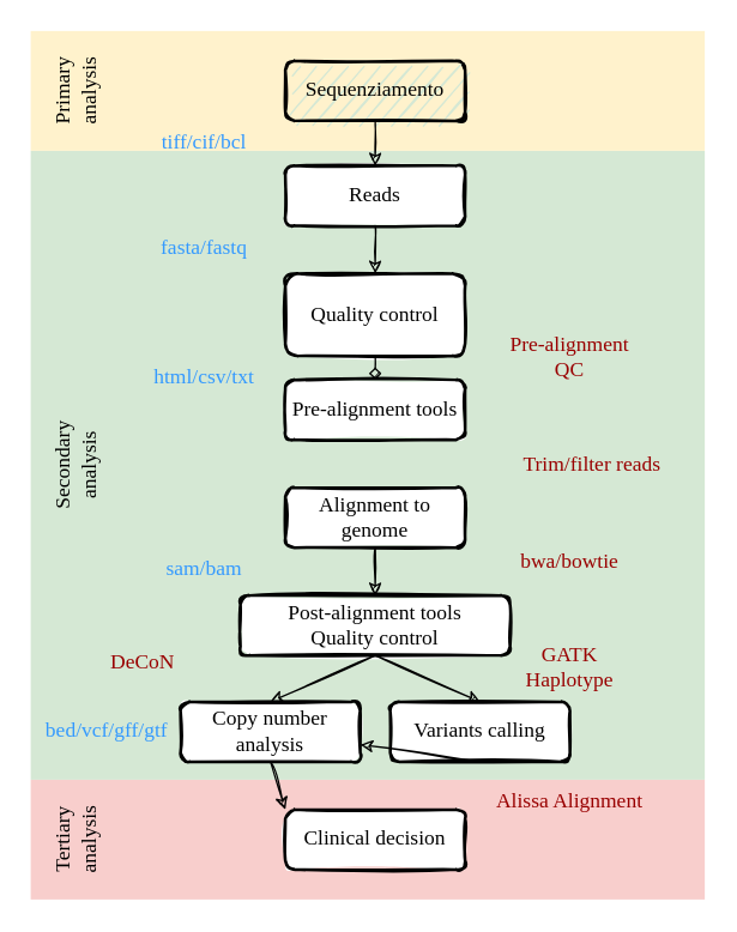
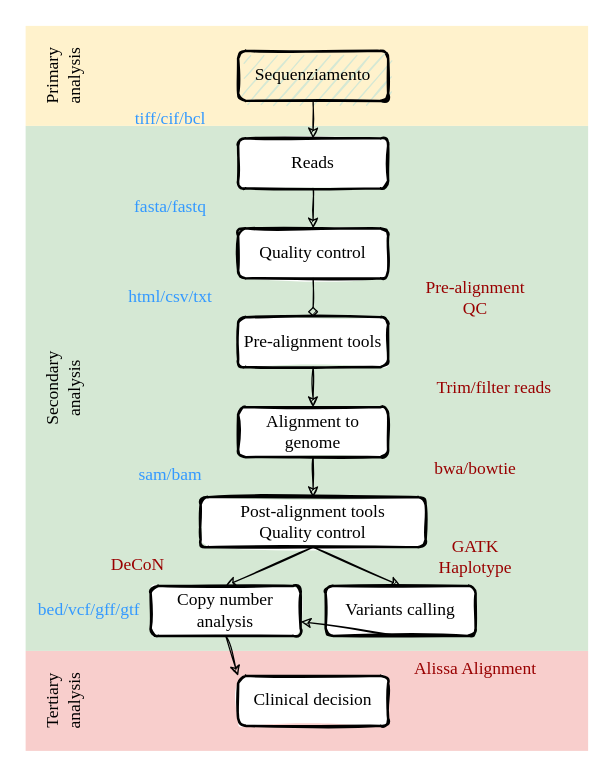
  <mxCell id="0" />
  <mxCell id="1" parent="0" />
  <mxCell id="2" value="" style="rounded=0;whiteSpace=wrap;html=1;glass=0;sketch=0;strokeWidth=2;fontSize=14;fillColor=#f8cecc;strokeColor=none;shadow=0;" vertex="1" parent="1"><mxGeometry x="20" y="520" width="450" height="80" as="geometry" /></mxCell>
  <mxCell id="3" value="" style="rounded=0;whiteSpace=wrap;html=1;glass=0;sketch=0;strokeWidth=2;fontSize=14;fillColor=#d5e8d4;strokeColor=none;shadow=0;" vertex="1" parent="1"><mxGeometry x="20" y="100" width="450" height="420" as="geometry" /></mxCell>
  <mxCell id="4" value="" style="rounded=0;whiteSpace=wrap;html=1;glass=0;sketch=0;strokeWidth=2;fontSize=14;fillColor=#fff2cc;strokeColor=none;shadow=0;" vertex="1" parent="1"><mxGeometry x="20" y="20" width="450" height="80" as="geometry" /></mxCell>
  <mxCell id="5" value="Reads" style="rounded=1;whiteSpace=wrap;html=1;sketch=1;strokeWidth=2;glass=0;fontFamily=Architects Daughter;fontSource=https%3A%2F%2Ffonts.googleapis.com%2Fcss%3Ffamily%3DArchitects%2BDaughter;fontSize=14;" vertex="1" parent="1"><mxGeometry x="190" y="110" width="120" height="40" as="geometry" /></mxCell>
- <mxCell id="6" value="Quality control" style="rounded=1;whiteSpace=wrap;html=1;sketch=1;strokeWidth=2;glass=0;fontFamily=Architects Daughter;fontSource=https%3A%2F%2Ffonts.googleapis.com%2Fcss%3Ffamily%3DArchitects%2BDaughter;fontSize=14;" vertex="1" parent="1"><mxGeometry x="190" y="182" width="120" height="55" as="geometry" /></mxCell>
+ <mxCell id="6" value="Quality control" style="rounded=1;whiteSpace=wrap;html=1;sketch=1;strokeWidth=2;glass=0;fontFamily=Architects Daughter;fontSource=https%3A%2F%2Ffonts.googleapis.com%2Fcss%3Ffamily%3DArchitects%2BDaughter;fontSize=14;" vertex="1" parent="1"><mxGeometry x="190" y="182" width="120" height="40" as="geometry" /></mxCell>
  <mxCell id="7" value="Pre-alignment tools" style="rounded=1;whiteSpace=wrap;html=1;sketch=1;strokeWidth=2;glass=0;fontFamily=Architects Daughter;fontSource=https%3A%2F%2Ffonts.googleapis.com%2Fcss%3Ffamily%3DArchitects%2BDaughter;fontSize=14;" vertex="1" parent="1"><mxGeometry x="190" y="253" width="120" height="40" as="geometry" /></mxCell>
  <mxCell id="8" value="Alignment to genome" style="rounded=1;whiteSpace=wrap;html=1;sketch=1;strokeWidth=2;glass=0;fontFamily=Architects Daughter;fontSource=https%3A%2F%2Ffonts.googleapis.com%2Fcss%3Ffamily%3DArchitects%2BDaughter;fontSize=14;" vertex="1" parent="1"><mxGeometry x="190" y="325" width="120" height="40" as="geometry" /></mxCell>
  <mxCell id="9" value="&lt;div&gt;Post-alignment tools&lt;/div&gt;Quality control" style="rounded=1;whiteSpace=wrap;html=1;sketch=1;strokeWidth=2;glass=0;fontFamily=Architects Daughter;fontSource=https%3A%2F%2Ffonts.googleapis.com%2Fcss%3Ffamily%3DArchitects%2BDaughter;fontSize=14;" vertex="1" parent="1"><mxGeometry x="160" y="397" width="180" height="40" as="geometry" /></mxCell>
  <mxCell id="10" value="Variants calling" style="rounded=1;whiteSpace=wrap;html=1;sketch=1;strokeWidth=2;glass=0;fontFamily=Architects Daughter;fontSource=https%3A%2F%2Ffonts.googleapis.com%2Fcss%3Ffamily%3DArchitects%2BDaughter;fontSize=14;" vertex="1" parent="1"><mxGeometry x="260" y="468" width="120" height="40" as="geometry" /></mxCell>
  <mxCell id="11" value="Copy number analysis" style="rounded=1;whiteSpace=wrap;html=1;sketch=1;strokeWidth=2;glass=0;fontFamily=Architects Daughter;fontSource=https%3A%2F%2Ffonts.googleapis.com%2Fcss%3Ffamily%3DArchitects%2BDaughter;fontSize=14;" vertex="1" parent="1"><mxGeometry x="120" y="468" width="120" height="40" as="geometry" /></mxCell>
  <mxCell id="12" value="&lt;span&gt;Clinical decision&lt;/span&gt;" style="rounded=1;whiteSpace=wrap;html=1;sketch=1;strokeWidth=2;glass=0;fontFamily=Architects Daughter;fontSource=https%3A%2F%2Ffonts.googleapis.com%2Fcss%3Ffamily%3DArchitects%2BDaughter;fontSize=14;" vertex="1" parent="1"><mxGeometry x="190" y="540" width="120" height="40" as="geometry" /></mxCell>
  <mxCell id="13" value="" style="endArrow=classic;html=1;rounded=0;sketch=1;fontSize=14;exitX=0.5;exitY=1;exitDx=0;exitDy=0;" edge="1" parent="1" source="5" target="6"><mxGeometry width="50" height="50" relative="1" as="geometry"><mxPoint x="280" y="380" as="sourcePoint" /><mxPoint x="330" y="330" as="targetPoint" /></mxGeometry></mxCell>
  <mxCell id="14" value="" style="endArrow=diamond;html=1;rounded=0;sketch=1;fontSize=14;exitX=0.5;exitY=1;exitDx=0;exitDy=0;entryX=0.5;entryY=0;entryDx=0;entryDy=0;" edge="1" parent="1" source="6" target="7"><mxGeometry width="50" height="50" relative="1" as="geometry"><mxPoint x="250" y="230" as="sourcePoint" /><mxPoint x="280" y="240" as="targetPoint" /></mxGeometry></mxCell>
+ <mxCell id="15" value="" style="endArrow=classic;html=1;rounded=0;sketch=1;fontSize=14;exitX=0.5;exitY=1;exitDx=0;exitDy=0;entryX=0.5;entryY=0;entryDx=0;entryDy=0;" edge="1" parent="1" source="7" target="8"><mxGeometry width="50" height="50" relative="1" as="geometry"><mxPoint x="260" y="232" as="sourcePoint" /><mxPoint x="260" y="263" as="targetPoint" /></mxGeometry></mxCell>
  <mxCell id="16" value="" style="endArrow=classic;html=1;rounded=0;sketch=1;fontSize=14;exitX=0.5;exitY=1;exitDx=0;exitDy=0;entryX=0.5;entryY=0;entryDx=0;entryDy=0;" edge="1" parent="1" source="8" target="9"><mxGeometry width="50" height="50" relative="1" as="geometry"><mxPoint x="280" y="252" as="sourcePoint" /><mxPoint x="280" y="283" as="targetPoint" /></mxGeometry></mxCell>
  <mxCell id="17" value="" style="endArrow=classic;html=1;rounded=0;sketch=1;fontSize=14;exitX=0.5;exitY=1;exitDx=0;exitDy=0;entryX=0.5;entryY=0;entryDx=0;entryDy=0;" edge="1" parent="1" source="9" target="10"><mxGeometry width="50" height="50" relative="1" as="geometry"><mxPoint x="290" y="262" as="sourcePoint" /><mxPoint x="290" y="293" as="targetPoint" /></mxGeometry></mxCell>
  <mxCell id="18" value="" style="endArrow=classic;html=1;rounded=0;sketch=1;fontSize=14;exitX=0.5;exitY=1;exitDx=0;exitDy=0;entryX=0.5;entryY=0;entryDx=0;entryDy=0;" edge="1" parent="1" source="9" target="11"><mxGeometry width="50" height="50" relative="1" as="geometry"><mxPoint x="310" y="282" as="sourcePoint" /><mxPoint x="310" y="313" as="targetPoint" /></mxGeometry></mxCell>
  <mxCell id="19" value="" style="endArrow=classic;html=1;rounded=0;sketch=1;fontSize=14;exitX=0.5;exitY=1;exitDx=0;exitDy=0;" edge="1" parent="1" source="10" target="11"><mxGeometry width="50" height="50" relative="1" as="geometry"><mxPoint x="340" y="520" as="sourcePoint" /><mxPoint x="330" y="333" as="targetPoint" /></mxGeometry></mxCell>
  <mxCell id="20" value="" style="endArrow=classic;html=1;rounded=0;sketch=1;fontSize=14;exitX=0.5;exitY=1;exitDx=0;exitDy=0;entryX=0;entryY=0;entryDx=0;entryDy=0;" edge="1" parent="1" source="11" target="12"><mxGeometry width="50" height="50" relative="1" as="geometry"><mxPoint x="340" y="312" as="sourcePoint" /><mxPoint x="340" y="343" as="targetPoint" /></mxGeometry></mxCell>
  <mxCell id="21" value="Sequenziamento" style="rounded=1;whiteSpace=wrap;html=1;sketch=1;strokeWidth=2;glass=0;fontFamily=Architects Daughter;fontSource=https%3A%2F%2Ffonts.googleapis.com%2Fcss%3Ffamily%3DArchitects%2BDaughter;fontSize=14;fillColor=#d5e8d4;" vertex="1" parent="1"><mxGeometry x="190" y="40" width="120" height="40" as="geometry" /></mxCell>
  <mxCell id="22" value="" style="endArrow=classic;html=1;rounded=0;sketch=1;fontSize=14;exitX=0.5;exitY=1;exitDx=0;exitDy=0;" edge="1" parent="1" source="21"><mxGeometry width="50" height="50" relative="1" as="geometry"><mxPoint x="260" y="160" as="sourcePoint" /><mxPoint x="250" y="110" as="targetPoint" /></mxGeometry></mxCell>
  <mxCell id="23" value="&lt;div&gt;&lt;font data-font-src=&quot;https://fonts.googleapis.com/css?family=Architects+Daughter&quot; face=&quot;Architects Daughter&quot;&gt;Primary&lt;/font&gt;&lt;/div&gt;&lt;div&gt;&lt;font data-font-src=&quot;https://fonts.googleapis.com/css?family=Architects+Daughter&quot; face=&quot;Architects Daughter&quot;&gt;analysis&lt;br&gt;&lt;/font&gt;&lt;/div&gt;" style="text;html=1;strokeColor=none;fillColor=none;align=center;verticalAlign=middle;whiteSpace=wrap;rounded=0;shadow=0;glass=0;sketch=0;strokeWidth=2;fontSize=14;rotation=-90;" vertex="1" parent="1"><mxGeometry x="20" y="45" width="60" height="30" as="geometry" /></mxCell>
  <mxCell id="24" value="&lt;div&gt;&lt;font data-font-src=&quot;https://fonts.googleapis.com/css?family=Architects+Daughter&quot; face=&quot;Architects Daughter&quot;&gt;Secondary&lt;/font&gt;&lt;/div&gt;&lt;div&gt;&lt;font data-font-src=&quot;https://fonts.googleapis.com/css?family=Architects+Daughter&quot; face=&quot;Architects Daughter&quot;&gt;analysis&lt;br&gt;&lt;/font&gt;&lt;/div&gt;" style="text;html=1;strokeColor=none;fillColor=none;align=center;verticalAlign=middle;whiteSpace=wrap;rounded=0;shadow=0;glass=0;sketch=0;strokeWidth=2;fontSize=14;rotation=-90;" vertex="1" parent="1"><mxGeometry x="20" y="295" width="60" height="30" as="geometry" /></mxCell>
  <mxCell id="25" value="&lt;div&gt;&lt;font data-font-src=&quot;https://fonts.googleapis.com/css?family=Architects+Daughter&quot; face=&quot;Architects Daughter&quot;&gt;Tertiary&lt;/font&gt;&lt;/div&gt;&lt;div&gt;&lt;font data-font-src=&quot;https://fonts.googleapis.com/css?family=Architects+Daughter&quot; face=&quot;Architects Daughter&quot;&gt;analysis&lt;br&gt;&lt;/font&gt;&lt;/div&gt;" style="text;html=1;strokeColor=none;fillColor=none;align=center;verticalAlign=middle;whiteSpace=wrap;rounded=0;shadow=0;glass=0;sketch=0;strokeWidth=2;fontSize=14;rotation=-90;" vertex="1" parent="1"><mxGeometry x="20" y="545" width="60" height="30" as="geometry" /></mxCell>
  <mxCell id="26" value="tiff/cif/bcl" style="text;html=1;strokeColor=none;fillColor=none;align=center;verticalAlign=middle;whiteSpace=wrap;rounded=0;shadow=0;glass=0;sketch=0;strokeWidth=2;fontFamily=Share Tech Mono ;fontSource=https%3A%2F%2Ffonts.googleapis.com%2Fcss%3Ffamily%3DShare%2BTech%2BMono%2B;fontSize=14;fontColor=#3399FF;" vertex="1" parent="1"><mxGeometry x="106" y="80" width="60" height="30" as="geometry" /></mxCell>
  <mxCell id="27" value="fasta/fastq" style="text;html=1;strokeColor=none;fillColor=none;align=center;verticalAlign=middle;whiteSpace=wrap;rounded=0;shadow=0;glass=0;sketch=0;strokeWidth=2;fontFamily=Share Tech Mono ;fontSource=https%3A%2F%2Ffonts.googleapis.com%2Fcss%3Ffamily%3DShare%2BTech%2BMono%2B;fontSize=14;fontColor=#3399FF;" vertex="1" parent="1"><mxGeometry x="106" y="150" width="60" height="30" as="geometry" /></mxCell>
- <mxCell id="28" value="html/csv/txt" style="text;html=1;strokeColor=none;fillColor=none;align=center;verticalAlign=middle;whiteSpace=wrap;rounded=0;shadow=0;glass=0;sketch=0;strokeWidth=2;fontFamily=Share Tech Mono ;fontSource=https%3A%2F%2Ffonts.googleapis.com%2Fcss%3Ffamily%3DShare%2BTech%2BMono%2B;fontSize=14;fontColor=#3399FF;" vertex="1" parent="1"><mxGeometry x="106" y="237" width="60" height="30" as="geometry" /></mxCell>
+ <mxCell id="28" value="html/csv/txt" style="text;html=1;strokeColor=none;fillColor=none;align=center;verticalAlign=middle;whiteSpace=wrap;rounded=0;shadow=0;glass=0;sketch=0;strokeWidth=2;fontFamily=Share Tech Mono ;fontSource=https%3A%2F%2Ffonts.googleapis.com%2Fcss%3Ffamily%3DShare%2BTech%2BMono%2B;fontSize=14;fontColor=#3399FF;" vertex="1" parent="1"><mxGeometry x="106" y="222" width="60" height="30" as="geometry" /></mxCell>
  <mxCell id="29" value="sam/bam" style="text;html=1;strokeColor=none;fillColor=none;align=center;verticalAlign=middle;whiteSpace=wrap;rounded=0;shadow=0;glass=0;sketch=0;strokeWidth=2;fontFamily=Share Tech Mono ;fontSource=https%3A%2F%2Ffonts.googleapis.com%2Fcss%3Ffamily%3DShare%2BTech%2BMono%2B;fontSize=14;fontColor=#3399FF;" vertex="1" parent="1"><mxGeometry x="106" y="365" width="60" height="30" as="geometry" /></mxCell>
  <mxCell id="30" value="bed/vcf/gff/gtf" style="text;html=1;strokeColor=none;fillColor=none;align=center;verticalAlign=middle;whiteSpace=wrap;rounded=0;shadow=0;glass=0;sketch=0;strokeWidth=2;fontFamily=Share Tech Mono ;fontSource=https%3A%2F%2Ffonts.googleapis.com%2Fcss%3Ffamily%3DShare%2BTech%2BMono%2B;fontSize=14;fontColor=#3399FF;" vertex="1" parent="1"><mxGeometry x="21" y="473" width="100" height="30" as="geometry" /></mxCell>
  <mxCell id="31" value="&lt;font color=&quot;#990000&quot;&gt;Pre-alignment QC&lt;/font&gt;" style="text;html=1;strokeColor=none;fillColor=none;align=center;verticalAlign=middle;whiteSpace=wrap;rounded=0;shadow=0;glass=0;sketch=0;strokeWidth=2;fontFamily=Share Tech Mono ;fontSource=https%3A%2F%2Ffonts.googleapis.com%2Fcss%3Ffamily%3DShare%2BTech%2BMono%2B;fontSize=14;fontColor=#3399FF;" vertex="1" parent="1"><mxGeometry x="330" y="223" width="100" height="30" as="geometry" /></mxCell>
  <mxCell id="32" value="&lt;font color=&quot;#990000&quot;&gt;Trim/filter reads&lt;br&gt;&lt;/font&gt;" style="text;html=1;strokeColor=none;fillColor=none;align=center;verticalAlign=middle;whiteSpace=wrap;rounded=0;shadow=0;glass=0;sketch=0;strokeWidth=2;fontFamily=Share Tech Mono ;fontSource=https%3A%2F%2Ffonts.googleapis.com%2Fcss%3Ffamily%3DShare%2BTech%2BMono%2B;fontSize=14;fontColor=#3399FF;" vertex="1" parent="1"><mxGeometry x="345" y="295" width="100" height="30" as="geometry" /></mxCell>
  <mxCell id="33" value="&lt;font color=&quot;#990000&quot;&gt;bwa/bowtie&lt;/font&gt;" style="text;html=1;strokeColor=none;fillColor=none;align=center;verticalAlign=middle;whiteSpace=wrap;rounded=0;shadow=0;glass=0;sketch=0;strokeWidth=2;fontFamily=Share Tech Mono ;fontSource=https%3A%2F%2Ffonts.googleapis.com%2Fcss%3Ffamily%3DShare%2BTech%2BMono%2B;fontSize=14;fontColor=#3399FF;" vertex="1" parent="1"><mxGeometry x="330" y="360" width="100" height="30" as="geometry" /></mxCell>
- <mxCell id="34" value="&lt;font color=&quot;#990000&quot;&gt;DeCoN&lt;/font&gt;" style="text;html=1;strokeColor=none;fillColor=none;align=center;verticalAlign=middle;whiteSpace=wrap;rounded=0;shadow=0;glass=0;sketch=0;strokeWidth=2;fontFamily=Share Tech Mono ;fontSource=https%3A%2F%2Ffonts.googleapis.com%2Fcss%3Ffamily%3DShare%2BTech%2BMono%2B;fontSize=14;fontColor=#3399FF;" vertex="1" parent="1"><mxGeometry x="45" y="427" width="100" height="30" as="geometry" /></mxCell>
+ <mxCell id="34" value="&lt;font color=&quot;#990000&quot;&gt;DeCoN&lt;/font&gt;" style="text;html=1;strokeColor=none;fillColor=none;align=center;verticalAlign=middle;whiteSpace=wrap;rounded=0;shadow=0;glass=0;sketch=0;strokeWidth=2;fontFamily=Share Tech Mono ;fontSource=https%3A%2F%2Ffonts.googleapis.com%2Fcss%3Ffamily%3DShare%2BTech%2BMono%2B;fontSize=14;fontColor=#3399FF;" vertex="1" parent="1"><mxGeometry x="60" y="437" width="100" height="30" as="geometry" /></mxCell>
  <mxCell id="35" value="&lt;div&gt;&lt;font color=&quot;#990000&quot;&gt;GATK &lt;br&gt;&lt;/font&gt;&lt;/div&gt;&lt;div&gt;&lt;font color=&quot;#990000&quot;&gt;Haplotype&lt;br&gt;&lt;/font&gt;&lt;/div&gt;" style="text;html=1;strokeColor=none;fillColor=none;align=center;verticalAlign=middle;whiteSpace=wrap;rounded=0;shadow=0;glass=0;sketch=0;strokeWidth=2;fontFamily=Share Tech Mono ;fontSource=https%3A%2F%2Ffonts.googleapis.com%2Fcss%3Ffamily%3DShare%2BTech%2BMono%2B;fontSize=14;fontColor=#3399FF;" vertex="1" parent="1"><mxGeometry x="330" y="430" width="100" height="30" as="geometry" /></mxCell>
  <mxCell id="36" value="&lt;font color=&quot;#990000&quot;&gt;Alissa Alignment&lt;br&gt;&lt;/font&gt;" style="text;html=1;strokeColor=none;fillColor=none;align=center;verticalAlign=middle;whiteSpace=wrap;rounded=0;shadow=0;glass=0;sketch=0;strokeWidth=2;fontFamily=Share Tech Mono ;fontSource=https%3A%2F%2Ffonts.googleapis.com%2Fcss%3Ffamily%3DShare%2BTech%2BMono%2B;fontSize=14;fontColor=#3399FF;" vertex="1" parent="1"><mxGeometry x="330" y="520" width="100" height="30" as="geometry" /></mxCell>
